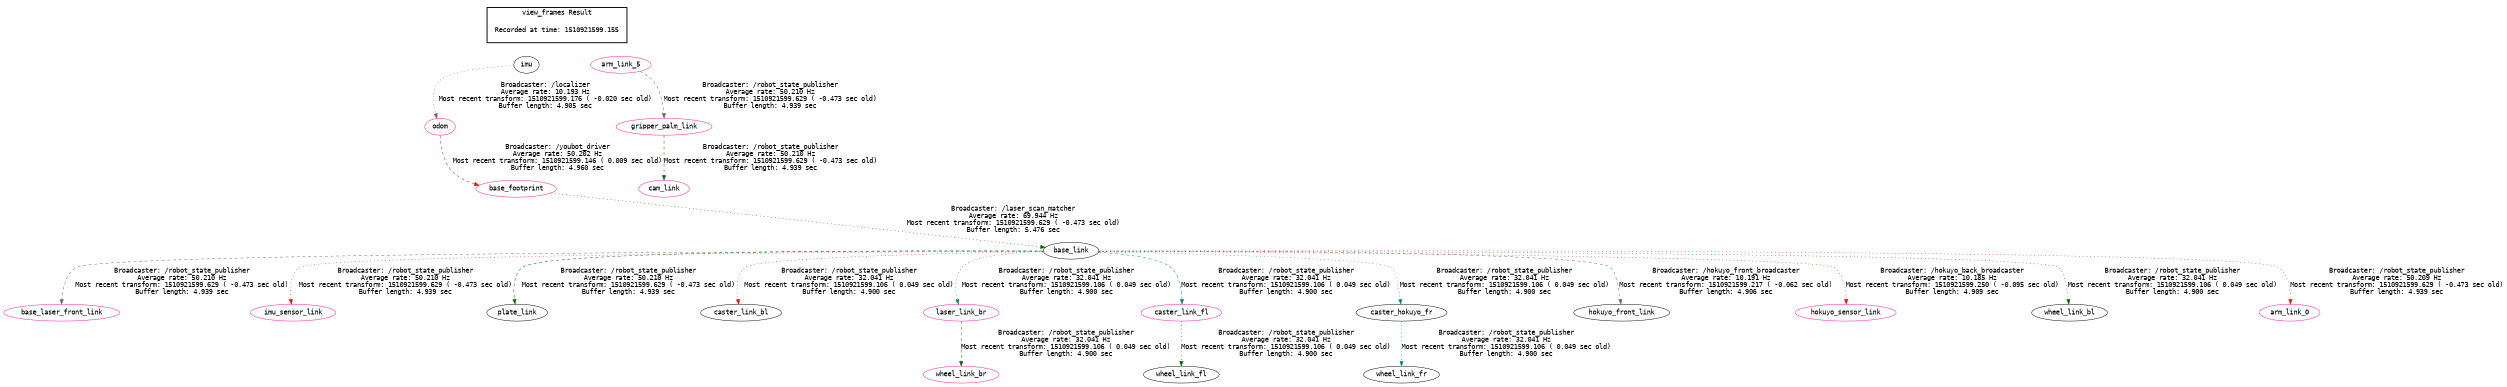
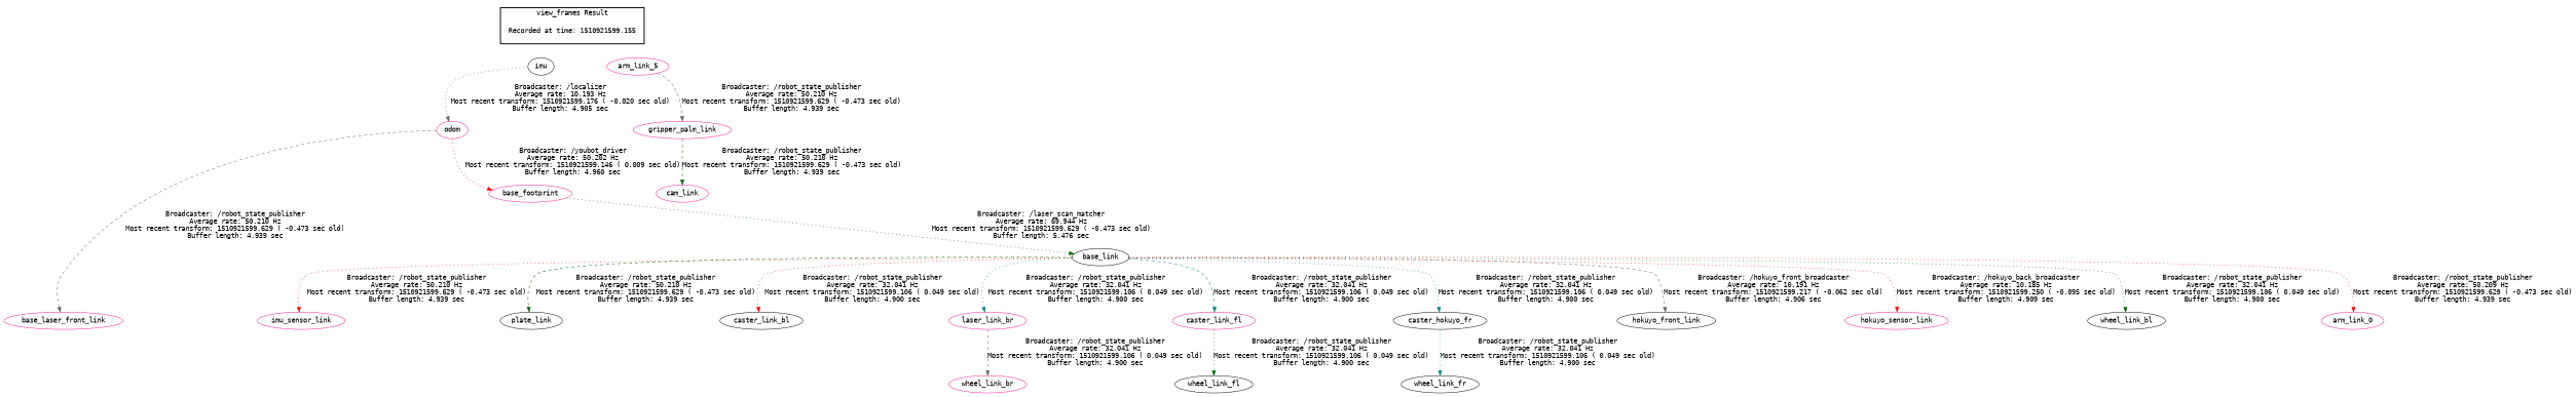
  digraph {
    fontname="DejaVu Sans Mono"
    node [color=deeppink fontname="DejaVu Sans Mono"]
    edge [fontname="DejaVu Sans Mono" style=dotted color=darkgreen]
    "Recorded at time: 1510921599.155" [color=black shape=plaintext]
    n2 [color=black label=imu]
    arm_link_5
    odom
    base_footprint
    base_link [color=black]
    arm_link_0
    base_laser_front_link
    imu_sensor_link
    plate_link [color=black]
    caster_link_bl [color=black]
    n12 [label=laser_link_br]
    caster_link_fl
    n14 [color=black label=caster_hokuyo_fr]
    hokuyo_front_link [color=black]
    n16 [label=hokuyo_sensor_link]
    wheel_link_bl [color=black]
    wheel_link_br
    wheel_link_fl [color=black]
    wheel_link_fr [color=black]
    gripper_palm_link
    cam_link
    subgraph cluster_1 {
      color=black
      label="view_frames Result"
      style=bold
      "Recorded at time: 1510921599.155"
    }
    "Recorded at time: 1510921599.155" -> n2 [style=invis color=""]
    "Recorded at time: 1510921599.155" -> arm_link_5 [style=invis color=""]
    n2 -> odom [color=gray40 label="Broadcaster: /localizer\nAverage rate: 10.193 Hz\nMost recent transform: 1510921599.176 ( -0.020 sec old)\nBuffer length: 4.905 sec\n"]
    arm_link_5 -> gripper_palm_link [color=gray40 label="Broadcaster: /robot_state_publisher\nAverage rate: 50.210 Hz\nMost recent transform: 1510921599.629 ( -0.473 sec old)\nBuffer length: 4.939 sec\n" style=dashed]
-   odom -> base_footprint [color=red label="Broadcaster: /youbot_driver\nAverage rate: 50.202 Hz\nMost recent transform: 1510921599.146 ( 0.009 sec old)\nBuffer length: 4.960 sec\n" style=dashed]
+   odom -> base_footprint [color=red label="Broadcaster: /youbot_driver\nAverage rate: 50.202 Hz\nMost recent transform: 1510921599.146 ( 0.009 sec old)\nBuffer length: 4.960 sec\n"]
    base_footprint -> base_link [label="Broadcaster: /laser_scan_matcher\nAverage rate: 69.944 Hz\nMost recent transform: 1510921599.629 ( -0.473 sec old)\nBuffer length: 5.476 sec\n"]
    base_link -> arm_link_0 [color=red label="Broadcaster: /robot_state_publisher\nAverage rate: 50.209 Hz\nMost recent transform: 1510921599.629 ( -0.473 sec old)\nBuffer length: 4.939 sec\n"]
-   base_link -> base_laser_front_link [color=gray40 label="Broadcaster: /robot_state_publisher\nAverage rate: 50.210 Hz\nMost recent transform: 1510921599.629 ( -0.473 sec old)\nBuffer length: 4.939 sec\n" style=dashed]
+   odom -> base_laser_front_link [color=gray40 label="Broadcaster: /robot_state_publisher\nAverage rate: 50.210 Hz\nMost recent transform: 1510921599.629 ( -0.473 sec old)\nBuffer length: 4.939 sec\n" style=dashed]
    base_link -> imu_sensor_link [color=red label="Broadcaster: /robot_state_publisher\nAverage rate: 50.210 Hz\nMost recent transform: 1510921599.629 ( -0.473 sec old)\nBuffer length: 4.939 sec\n"]
    base_link -> plate_link [label="Broadcaster: /robot_state_publisher\nAverage rate: 50.210 Hz\nMost recent transform: 1510921599.629 ( -0.473 sec old)\nBuffer length: 4.939 sec\n" style=dashed]
    base_link -> caster_link_bl [color=red label="Broadcaster: /robot_state_publisher\nAverage rate: 32.041 Hz\nMost recent transform: 1510921599.106 ( 0.049 sec old)\nBuffer length: 4.900 sec\n"]
    base_link -> n12 [color=teal label="Broadcaster: /robot_state_publisher\nAverage rate: 32.041 Hz\nMost recent transform: 1510921599.106 ( 0.049 sec old)\nBuffer length: 4.900 sec\n"]
    base_link -> caster_link_fl [color=teal label="Broadcaster: /robot_state_publisher\nAverage rate: 32.041 Hz\nMost recent transform: 1510921599.106 ( 0.049 sec old)\nBuffer length: 4.900 sec\n" style=dashed]
    base_link -> n14 [color=teal label="Broadcaster: /robot_state_publisher\nAverage rate: 32.041 Hz\nMost recent transform: 1510921599.106 ( 0.049 sec old)\nBuffer length: 4.900 sec\n"]
    base_link -> hokuyo_front_link [color=gray40 label="Broadcaster: /hokuyo_front_broadcaster\nAverage rate: 10.191 Hz\nMost recent transform: 1510921599.217 ( -0.062 sec old)\nBuffer length: 4.906 sec\n" style=dashed]
    base_link -> n16 [color=red label="Broadcaster: /hokuyo_back_broadcaster\nAverage rate: 10.185 Hz\nMost recent transform: 1510921599.250 ( -0.095 sec old)\nBuffer length: 4.909 sec\n"]
    base_link -> wheel_link_bl [label="Broadcaster: /robot_state_publisher\nAverage rate: 32.041 Hz\nMost recent transform: 1510921599.106 ( 0.049 sec old)\nBuffer length: 4.900 sec\n"]
-   n12 -> wheel_link_br [label="Broadcaster: /robot_state_publisher\nAverage rate: 32.041 Hz\nMost recent transform: 1510921599.106 ( 0.049 sec old)\nBuffer length: 4.900 sec\n" style=dashed]
+   n12 -> wheel_link_br [color=gray40 label="Broadcaster: /robot_state_publisher\nAverage rate: 32.041 Hz\nMost recent transform: 1510921599.106 ( 0.049 sec old)\nBuffer length: 4.900 sec\n" style=dashed]
    caster_link_fl -> wheel_link_fl [label="Broadcaster: /robot_state_publisher\nAverage rate: 32.041 Hz\nMost recent transform: 1510921599.106 ( 0.049 sec old)\nBuffer length: 4.900 sec\n"]
    n14 -> wheel_link_fr [color=teal label="Broadcaster: /robot_state_publisher\nAverage rate: 32.041 Hz\nMost recent transform: 1510921599.106 ( 0.049 sec old)\nBuffer length: 4.900 sec\n"]
    gripper_palm_link -> cam_link [label="Broadcaster: /robot_state_publisher\nAverage rate: 50.210 Hz\nMost recent transform: 1510921599.629 ( -0.473 sec old)\nBuffer length: 4.939 sec\n" style=dashed]
  }
